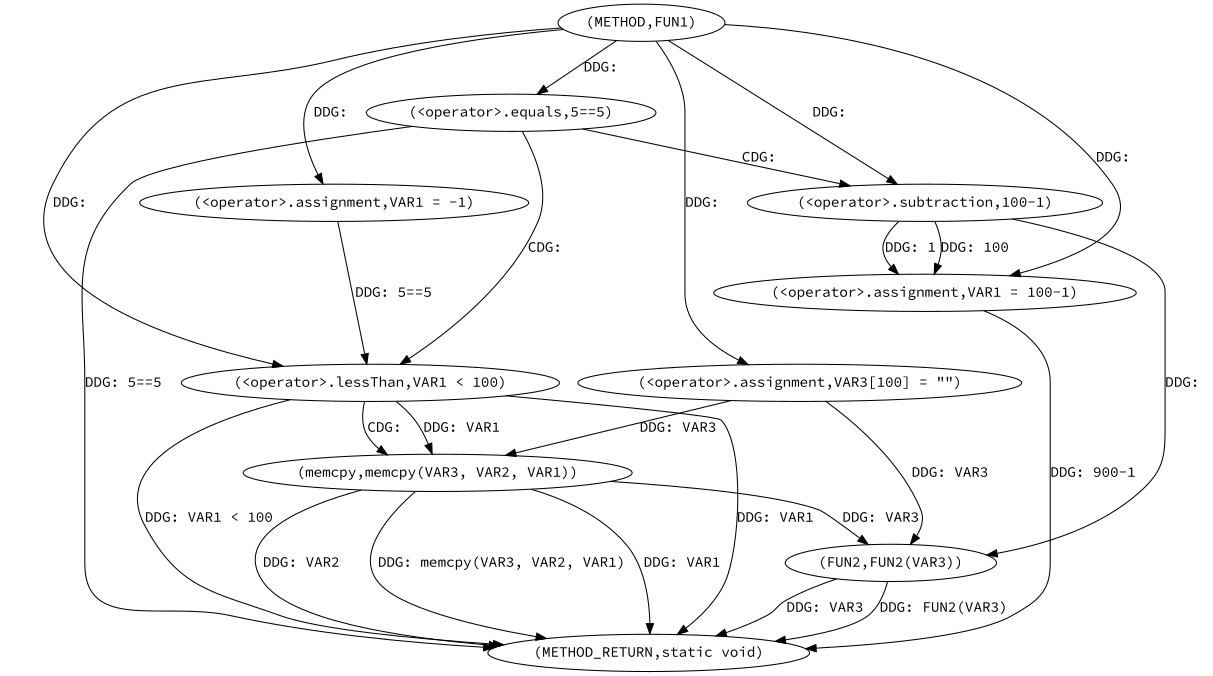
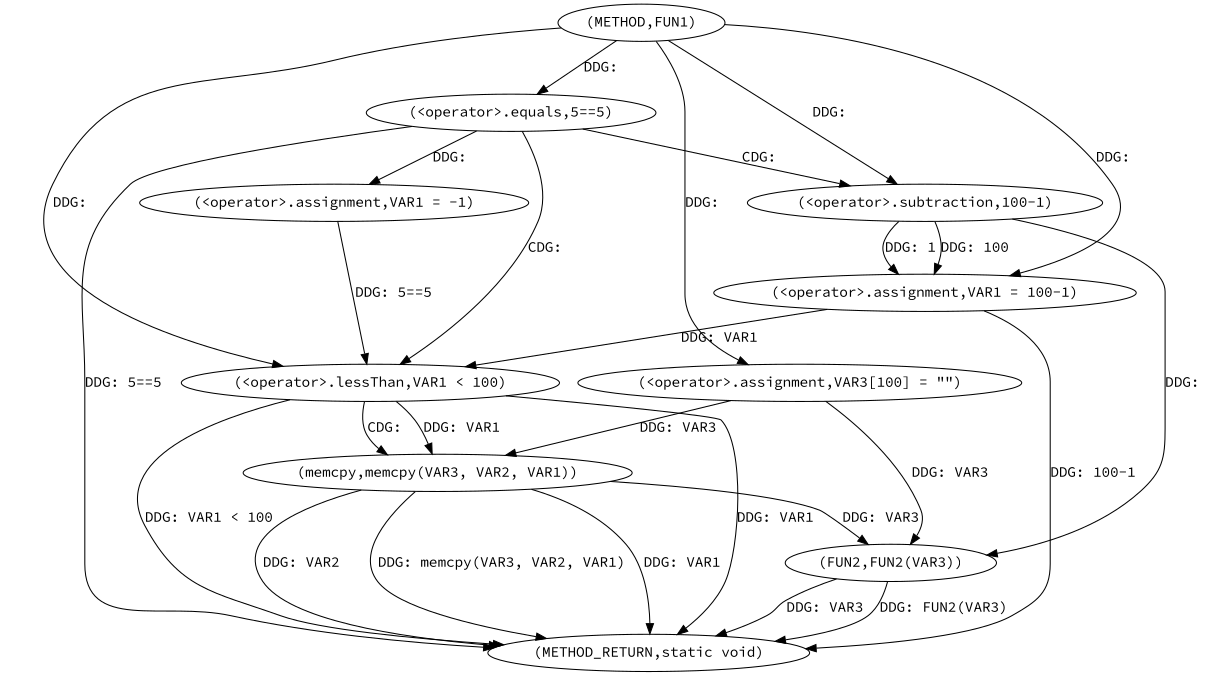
  digraph {
    fontname="Source Code Pro"
    node [fontname="Source Code Pro"]
    edge [fontname="Source Code Pro"]
    n1 [label="(METHOD,FUN1)"]
    n2 [label="(<operator>.assignment,VAR1 = -1)"]
    n3 [label="(<operator>.equals,5==5)"]
    n4 [label="(<operator>.assignment,VAR1 = 100-1)"]
    n5 [label="(<operator>.subtraction,100-1)"]
    n6 [label="(<operator>.assignment,VAR3[100] = \"\")"]
    n7 [label="(<operator>.lessThan,VAR1 < 100)"]
    n8 [label="(METHOD_RETURN,static void)"]
    n9 [label="(FUN2,FUN2(VAR3))"]
    n10 [label="(memcpy,memcpy(VAR3, VAR2, VAR1))"]
-   n1 -> n2 [label="DDG: "]
+   n3 -> n2 [label="DDG: "]
    n1 -> n3 [label="DDG: "]
    n1 -> n4 [label="DDG: "]
    n1 -> n5 [label="DDG: "]
    n1 -> n6 [label="DDG: "]
    n1 -> n7 [label="DDG: "]
    n2 -> n7 [label="DDG: 5==5"]
    n3 -> n5 [label="CDG: "]
    n3 -> n7 [label="CDG: "]
    n3 -> n8 [label="DDG: 5==5"]
-   n4 -> n8 [label="DDG: 900-1"]
+   n4 -> n7 [label="DDG: VAR1"]
+   n4 -> n8 [label="DDG: 100-1"]
    n5 -> n4 [label="DDG: 100"]
    n5 -> n4 [label="DDG: 1"]
    n5 -> n9 [label="DDG: "]
    n6 -> n9 [label="DDG: VAR3"]
    n6 -> n10 [label="DDG: VAR3"]
    n7 -> n8 [label="DDG: VAR1"]
    n7 -> n8 [label="DDG: VAR1 < 100"]
    n7 -> n10 [label="DDG: VAR1"]
    n7 -> n10 [label="CDG: "]
    n9 -> n8 [label="DDG: FUN2(VAR3)"]
    n9 -> n8 [label="DDG: VAR3"]
    n10 -> n8 [label="DDG: VAR2"]
    n10 -> n8 [label="DDG: memcpy(VAR3, VAR2, VAR1)"]
    n10 -> n8 [label="DDG: VAR1"]
    n10 -> n9 [label="DDG: VAR3"]
  }
